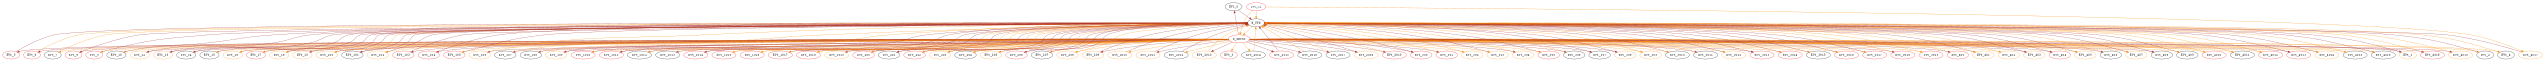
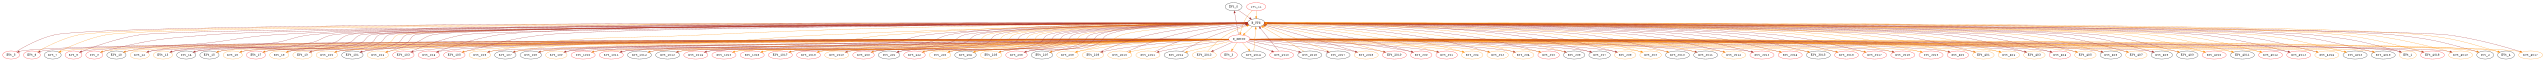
  digraph {
    fontname="Courier Prime"
    node [color=red cpu=0 fid=1 fontname="Courier Prime" par="0x0" pattern=PPS toffs=0 type=tmsg]
    edge [color=brown fontname="Courier Prime" type=defdst]
    Evt_0 [color=black]
    B_PPS [color=black patexit=1 qLo=1 tperiod=1000000000 type=block fid="" par="" toffs=""]
    B_ENTRY [patentry=1 qLo=1 tperiod=100 type=block fid="" par="" toffs=""]
    Evt_1 [color=darkorange par="0x1"]
    Evt_2 [color=black par="0x2"]
    Evt_3 [par="0x3"]
    Evt_4 [color=black par="0x4"]
    Evt_5 [par="0x5"]
    Evt_6 [par="0x6"]
    Evt_7 [color=black par="0x7"]
    Evt_8 [par="0x8"]
    Evt_9 [par="0x9"]
    Evt_10 [color=black par="0xA"]
    Evt_11 [par="0xB"]
    Evt_12 [color=darkorange par="0xC"]
    Evt_13 [color=darkorange par="0xD"]
    Evt_14 [color=black par="0xE"]
    Evt_15 [color=black par="0xF"]
    Evt_16 [color=darkorange par="0x10"]
    Evt_17 [par="0x11"]
    Evt_18 [color=darkorange par="0x12"]
    Evt_19 [color=darkorange par="0x13"]
    Evt_100 [color=darkorange]
    Evt_101 [color=black par="0x1"]
    Evt_102 [color=darkorange par="0x2"]
    Evt_103 [par="0x3"]
    Evt_104 [par="0x4"]
    Evt_105 [par="0x5"]
    Evt_106 [color=darkorange par="0x6"]
    Evt_107 [color=black par="0x7"]
    Evt_108 [color=black par="0x8"]
    Evt_109 [color=darkorange par="0x9"]
    Evt_1010 [par="0xA"]
    Evt_1011 [par="0xB"]
    Evt_1012 [color=black par="0xC"]
    Evt_1013 [color=black par="0xD"]
    Evt_1014 [par="0xE"]
    Evt_1015 [par="0xF"]
    Evt_1016 [par="0x10"]
    Evt_1017 [par="0x11"]
    Evt_1018 [par="0x12"]
    Evt_1019 [color=darkorange par="0x13"]
    Evt_200
    Evt_201 [color=black par="0x1"]
    n45 [label=Evt_222 par="0x2"]
    Evt_203 [color=darkorange par="0x3"]
    Evt_204 [color=black par="0x4"]
    Evt_205 [color=darkorange par="0x5"]
    Evt_206 [par="0x6"]
    Evt_207 [color=black par="0x7"]
    Evt_208 [color=darkorange par="0x8"]
    Evt_209 [color=darkorange par="0x9"]
    Evt_2010 [color=darkorange par="0xA"]
    Evt_2011 [color=darkorange par="0xB"]
    Evt_2012 [color=black par="0xC"]
    Evt_2013 [color=darkorange par="0xD"]
    Evt_2014 [color=black par="0xE"]
    Evt_2015 [par="0xF"]
    Evt_2016 [color=black par="0x10"]
    Evt_2017 [color=black par="0x11"]
    Evt_2018 [color=darkorange par="0x12"]
    Evt_2019 [par="0x13"]
    Evt_300
    Evt_301 [par="0x1"]
    Evt_302 [color=darkorange par="0x2"]
    Evt_303 [color=darkorange par="0x3"]
    Evt_304 [color=darkorange par="0x4"]
    Evt_305 [par="0x5"]
    Evt_306 [color=black par="0x6"]
    Evt_307 [color=black par="0x7"]
    Evt_308 [color=darkorange par="0x8"]
    Evt_309 [color=darkorange par="0x9"]
    Evt_3010 [color=black par="0xA"]
    Evt_3011 [color=black par="0xB"]
    Evt_3012 [color=darkorange par="0xC"]
    Evt_3013 [par="0xD"]
    Evt_3014 [par="0xE"]
    Evt_3015 [color=black par="0xF"]
    Evt_3016 [par="0x10"]
    Evt_3017 [par="0x11"]
    Evt_3018 [par="0x12"]
    Evt_3019 [par="0x13"]
    Evt_400
    Evt_401 [color=darkorange par="0x1"]
    Evt_402 [color=darkorange par="0x2"]
    Evt_403 [color=darkorange par="0x3"]
    Evt_404 [par="0x4"]
    Evt_405 [color=darkorange par="0x5"]
    Evt_406 [color=black par="0x6"]
    Evt_407 [color=darkorange par="0x7"]
    Evt_408 [color=black par="0x8"]
    Evt_409 [color=black par="0x9"]
    Evt_4010 [par="0xA"]
    Evt_4011 [color=black par="0xB"]
    Evt_4012 [par="0xC"]
    Evt_4013 [par="0xD"]
    Evt_4014 [color=darkorange par="0xE"]
    Evt_4015 [color=black par="0xF"]
    Evt_4016 [color=black par="0x10"]
    Evt_4017 [color=darkorange par="0x11"]
    Evt_4018 [par="0x12"]
    Evt_4019 [color=darkorange par="0x13"]
    Evt_0 -> B_PPS
    B_PPS -> B_ENTRY [color=darkorange]
    B_ENTRY -> Evt_0 [type=altdst]
    B_ENTRY -> Evt_1 [type=altdst]
    B_ENTRY -> Evt_2 [color=darkorange type=altdst]
    B_ENTRY -> Evt_3 [color=darkorange type=altdst]
    B_ENTRY -> Evt_4 [color=darkorange]
    B_ENTRY -> Evt_5 [type=altdst]
    B_ENTRY -> Evt_6 [type=altdst]
    B_ENTRY -> Evt_7 [color=darkorange type=altdst]
    B_ENTRY -> Evt_8 [type=altdst]
    B_ENTRY -> Evt_9 [color=darkorange type=altdst]
    B_ENTRY -> Evt_10 [color=darkorange type=altdst]
    B_ENTRY -> Evt_12 [type=altdst]
    B_ENTRY -> Evt_13 [type=altdst]
    B_ENTRY -> Evt_14 [type=altdst]
    B_ENTRY -> Evt_15 [color=darkorange type=altdst]
    B_ENTRY -> Evt_16 [color=darkorange type=altdst]
    B_ENTRY -> Evt_17 [color=darkorange type=altdst]
    B_ENTRY -> Evt_18 [color=darkorange type=altdst]
    B_ENTRY -> Evt_19 [type=altdst]
    B_ENTRY -> Evt_100 [color=darkorange type=altdst]
    B_ENTRY -> Evt_101 [type=altdst]
    B_ENTRY -> Evt_102 [color=darkorange type=altdst]
    B_ENTRY -> Evt_103 [type=altdst]
    B_ENTRY -> Evt_104 [type=altdst]
    B_ENTRY -> Evt_105 [color=darkorange type=altdst]
    B_ENTRY -> Evt_106 [type=altdst]
    B_ENTRY -> Evt_107 [type=altdst]
    B_ENTRY -> Evt_108 [type=altdst]
    B_ENTRY -> Evt_109 [type=altdst]
    B_ENTRY -> Evt_1010 [color=darkorange type=altdst]
    B_ENTRY -> Evt_1011 [type=altdst]
    B_ENTRY -> Evt_1012 [color=darkorange type=altdst]
    B_ENTRY -> Evt_1013 [type=altdst]
    B_ENTRY -> Evt_1014 [type=altdst]
    B_ENTRY -> Evt_1015 [color=darkorange type=altdst]
    B_ENTRY -> Evt_1016 [color=darkorange type=altdst]
    B_ENTRY -> Evt_1017 [color=darkorange type=altdst]
    B_ENTRY -> Evt_1018 [color=darkorange type=altdst]
    B_ENTRY -> Evt_1019 [type=altdst]
    B_ENTRY -> Evt_200 [color=darkorange type=altdst]
    B_ENTRY -> Evt_201 [type=altdst]
    B_ENTRY -> n45 [color=darkorange type=altdst]
    B_ENTRY -> Evt_203 [color=darkorange type=altdst]
    B_ENTRY -> Evt_204 [color=darkorange type=altdst]
    B_ENTRY -> Evt_205 [color=darkorange type=altdst]
    B_ENTRY -> Evt_206 [type=altdst]
    B_ENTRY -> Evt_207 [color=darkorange type=altdst]
    B_ENTRY -> Evt_208 [color=darkorange type=altdst]
    B_ENTRY -> Evt_209 [type=altdst]
    B_ENTRY -> Evt_2010 [color=darkorange type=altdst]
    B_ENTRY -> Evt_2011 [type=altdst]
    B_ENTRY -> Evt_2012 [color=darkorange type=altdst]
    B_ENTRY -> Evt_2013 [type=altdst]
    B_ENTRY -> Evt_2014 [color=darkorange type=altdst]
    B_ENTRY -> Evt_2015 [type=altdst]
    B_ENTRY -> Evt_2016 [type=altdst]
    B_ENTRY -> Evt_2017 [type=altdst]
    B_ENTRY -> Evt_2018 [type=altdst]
    B_ENTRY -> Evt_2019 [type=altdst]
    B_ENTRY -> Evt_300 [type=altdst]
    B_ENTRY -> Evt_301 [type=altdst]
    B_ENTRY -> Evt_302 [color=darkorange type=altdst]
    B_ENTRY -> Evt_303 [color=darkorange type=altdst]
    B_ENTRY -> Evt_304 [type=altdst]
    B_ENTRY -> Evt_305 [color=darkorange type=altdst]
    B_ENTRY -> Evt_306 [type=altdst]
    B_ENTRY -> Evt_307 [type=altdst]
    B_ENTRY -> Evt_308 [type=altdst]
    B_ENTRY -> Evt_309 [color=darkorange type=altdst]
    B_ENTRY -> Evt_3010 [color=darkorange type=altdst]
    B_ENTRY -> Evt_3011 [type=altdst]
    B_ENTRY -> Evt_3012 [color=darkorange type=altdst]
    B_ENTRY -> Evt_3013 [type=altdst]
    B_ENTRY -> Evt_3014 [color=darkorange type=altdst]
    B_ENTRY -> Evt_3015 [color=darkorange type=altdst]
    B_ENTRY -> Evt_3016 [color=darkorange type=altdst]
    B_ENTRY -> Evt_3017 [color=darkorange type=altdst]
    B_ENTRY -> Evt_3018 [type=altdst]
    B_ENTRY -> Evt_3019 [color=darkorange type=altdst]
    B_ENTRY -> Evt_400 [type=altdst]
    B_ENTRY -> Evt_401 [color=darkorange type=altdst]
    B_ENTRY -> Evt_402 [color=darkorange type=altdst]
    B_ENTRY -> Evt_403 [type=altdst]
    B_ENTRY -> Evt_404 [type=altdst]
    B_ENTRY -> Evt_405 [color=darkorange type=altdst]
    B_ENTRY -> Evt_406 [type=altdst]
    B_ENTRY -> Evt_407 [color=darkorange type=altdst]
    B_ENTRY -> Evt_408 [type=altdst]
    B_ENTRY -> Evt_409 [color=darkorange type=altdst]
    B_ENTRY -> Evt_4010 [color=darkorange type=altdst]
    B_ENTRY -> Evt_4011 [color=darkorange type=altdst]
    B_ENTRY -> Evt_4012 [color=darkorange type=altdst]
    B_ENTRY -> Evt_4013 [type=altdst]
    B_ENTRY -> Evt_4014 [color=darkorange type=altdst]
    B_ENTRY -> Evt_4015 [color=darkorange type=altdst]
    B_ENTRY -> Evt_4016 [color=darkorange type=altdst]
-   Evt_11 -> Evt_4017 [color=darkorange type=altdst]
+   B_ENTRY -> Evt_4017 [color=darkorange type=altdst]
    B_ENTRY -> Evt_4018 [type=altdst]
    B_ENTRY -> Evt_4019 [type=altdst]
    Evt_1 -> B_PPS
    Evt_2 -> B_PPS
    Evt_4 -> B_PPS [color=darkorange]
    Evt_5 -> B_PPS
    Evt_6 -> B_PPS [color=darkorange]
    Evt_7 -> B_PPS [color=darkorange]
    Evt_8 -> B_PPS
    Evt_9 -> B_PPS
    Evt_10 -> B_PPS
    Evt_11 -> B_PPS [color=darkorange]
    Evt_11 -> B_ENTRY [color=darkorange type=altdst]
    Evt_12 -> B_PPS
    Evt_13 -> B_PPS
    Evt_14 -> B_PPS
    Evt_15 -> B_PPS
    Evt_16 -> B_PPS
    Evt_17 -> B_PPS
    Evt_18 -> B_PPS
    Evt_19 -> B_PPS [color=darkorange]
    Evt_100 -> B_PPS
    Evt_101 -> B_PPS
    Evt_102 -> B_PPS
    Evt_103 -> B_PPS
    Evt_104 -> B_PPS
    Evt_105 -> B_PPS
    Evt_106 -> B_PPS [color=darkorange]
    Evt_107 -> B_PPS [color=darkorange]
    Evt_108 -> B_PPS [color=darkorange]
    Evt_109 -> B_PPS
    Evt_1010 -> B_PPS
    Evt_1011 -> B_PPS
    Evt_1012 -> B_PPS
    Evt_1013 -> B_PPS [color=darkorange]
    Evt_1014 -> B_PPS
    Evt_1015 -> B_PPS [color=darkorange]
    Evt_1016 -> B_PPS [color=darkorange]
    Evt_1017 -> B_PPS
    Evt_1018 -> B_PPS [color=darkorange]
    Evt_1019 -> B_PPS [color=darkorange]
    Evt_200 -> B_PPS
    Evt_201 -> B_PPS
    n45 -> B_PPS
    Evt_203 -> B_PPS
    Evt_204 -> B_PPS [color=darkorange]
    Evt_205 -> B_PPS
    Evt_206 -> B_PPS
    Evt_207 -> B_PPS
    Evt_208 -> B_PPS [color=darkorange]
    Evt_209 -> B_PPS
    Evt_2010 -> B_PPS
    Evt_2011 -> B_PPS
    Evt_2012 -> B_PPS
    Evt_2013 -> B_PPS [color=darkorange]
    Evt_2014 -> B_PPS [color=darkorange]
    Evt_2015 -> B_PPS
    Evt_2016 -> B_PPS [color=darkorange]
    Evt_2017 -> B_PPS [color=darkorange]
    Evt_2018 -> B_PPS
    Evt_2019 -> B_PPS [color=darkorange]
    Evt_300 -> B_PPS
    Evt_301 -> B_PPS [color=darkorange]
    Evt_302 -> B_PPS [color=darkorange]
    Evt_303 -> B_PPS
    Evt_304 -> B_PPS [color=darkorange]
    Evt_305 -> B_PPS
    Evt_306 -> B_PPS [color=darkorange]
    Evt_307 -> B_PPS
    Evt_308 -> B_PPS
    Evt_309 -> B_PPS [color=darkorange]
    Evt_3010 -> B_PPS
    Evt_3011 -> B_PPS [color=darkorange]
    Evt_3012 -> B_PPS
    Evt_3013 -> B_PPS
    Evt_3014 -> B_PPS
    Evt_3015 -> B_PPS
    Evt_3016 -> B_PPS
    Evt_3017 -> B_PPS
    Evt_3018 -> B_PPS [color=darkorange]
    Evt_3019 -> B_PPS [color=darkorange]
    Evt_400 -> B_PPS [color=darkorange]
    Evt_401 -> B_PPS
    Evt_402 -> B_PPS [color=darkorange]
    Evt_403 -> B_PPS
    Evt_404 -> B_PPS
    Evt_405 -> B_PPS
    Evt_406 -> B_PPS [color=darkorange]
    Evt_407 -> B_PPS
    Evt_408 -> B_PPS
    Evt_409 -> B_PPS
    Evt_4010 -> B_PPS [color=darkorange]
    Evt_4011 -> B_PPS [color=darkorange]
    Evt_4012 -> B_PPS [color=darkorange]
    Evt_4013 -> B_PPS
    Evt_4014 -> B_PPS
    Evt_4015 -> B_PPS [color=darkorange]
    Evt_4016 -> B_PPS
    Evt_4017 -> B_PPS
    Evt_4018 -> B_PPS [color=darkorange]
    Evt_4019 -> B_PPS [color=darkorange]
  }
